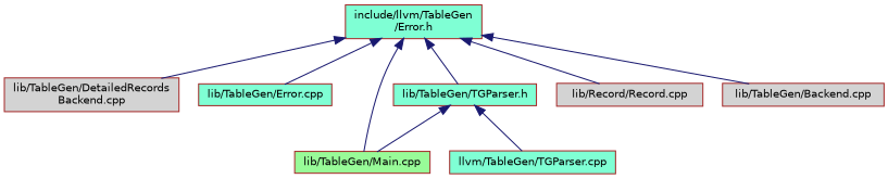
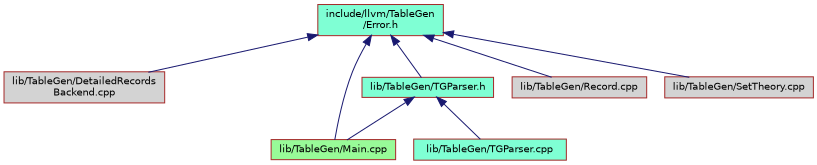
  digraph {
    node [color=brown fillcolor=aquamarine fontname=Helvetica fontsize=10 shape=record style=filled]
    edge [color=midnightblue dir=back fontname=Helvetica fontsize=10 labelfontname=Helvetica labelfontsize=10 style=solid]
    n1 [fontcolor=black height=0.2 label="include/llvm/TableGen\l/Error.h" width=0.4]
    n2 [fillcolor=lightgrey height=0.2 label="lib/TableGen/DetailedRecords\lBackend.cpp" width=0.4]
-   n3 [height=0.2 label="lib/TableGen/Error.cpp" width=0.4]
    n4 [height=0.2 label="lib/TableGen/TGParser.h" width=0.4]
    n5 [fillcolor=palegreen height=0.2 label="lib/TableGen/Main.cpp" width=0.4]
-   n6 [fillcolor=lightgrey height=0.2 label="lib/Record/Record.cpp" width=0.4]
-   n7 [fillcolor=lightgrey height=0.2 label="lib/TableGen/Backend.cpp" width=0.4]
-   n8 [height=0.2 label="llvm/TableGen/TGParser.cpp" width=0.4]
+   n6 [fillcolor=lightgrey height=0.2 label="lib/TableGen/Record.cpp" width=0.4]
+   n7 [fillcolor=lightgrey height=0.2 label="lib/TableGen/SetTheory.cpp" width=0.4]
+   n8 [height=0.2 label="lib/TableGen/TGParser.cpp" width=0.4]
    n1 -> n2
-   n1 -> n3
    n1 -> n4
    n1 -> n5
    n1 -> n6
    n1 -> n7
    n4 -> n5
    n4 -> n8
  }
